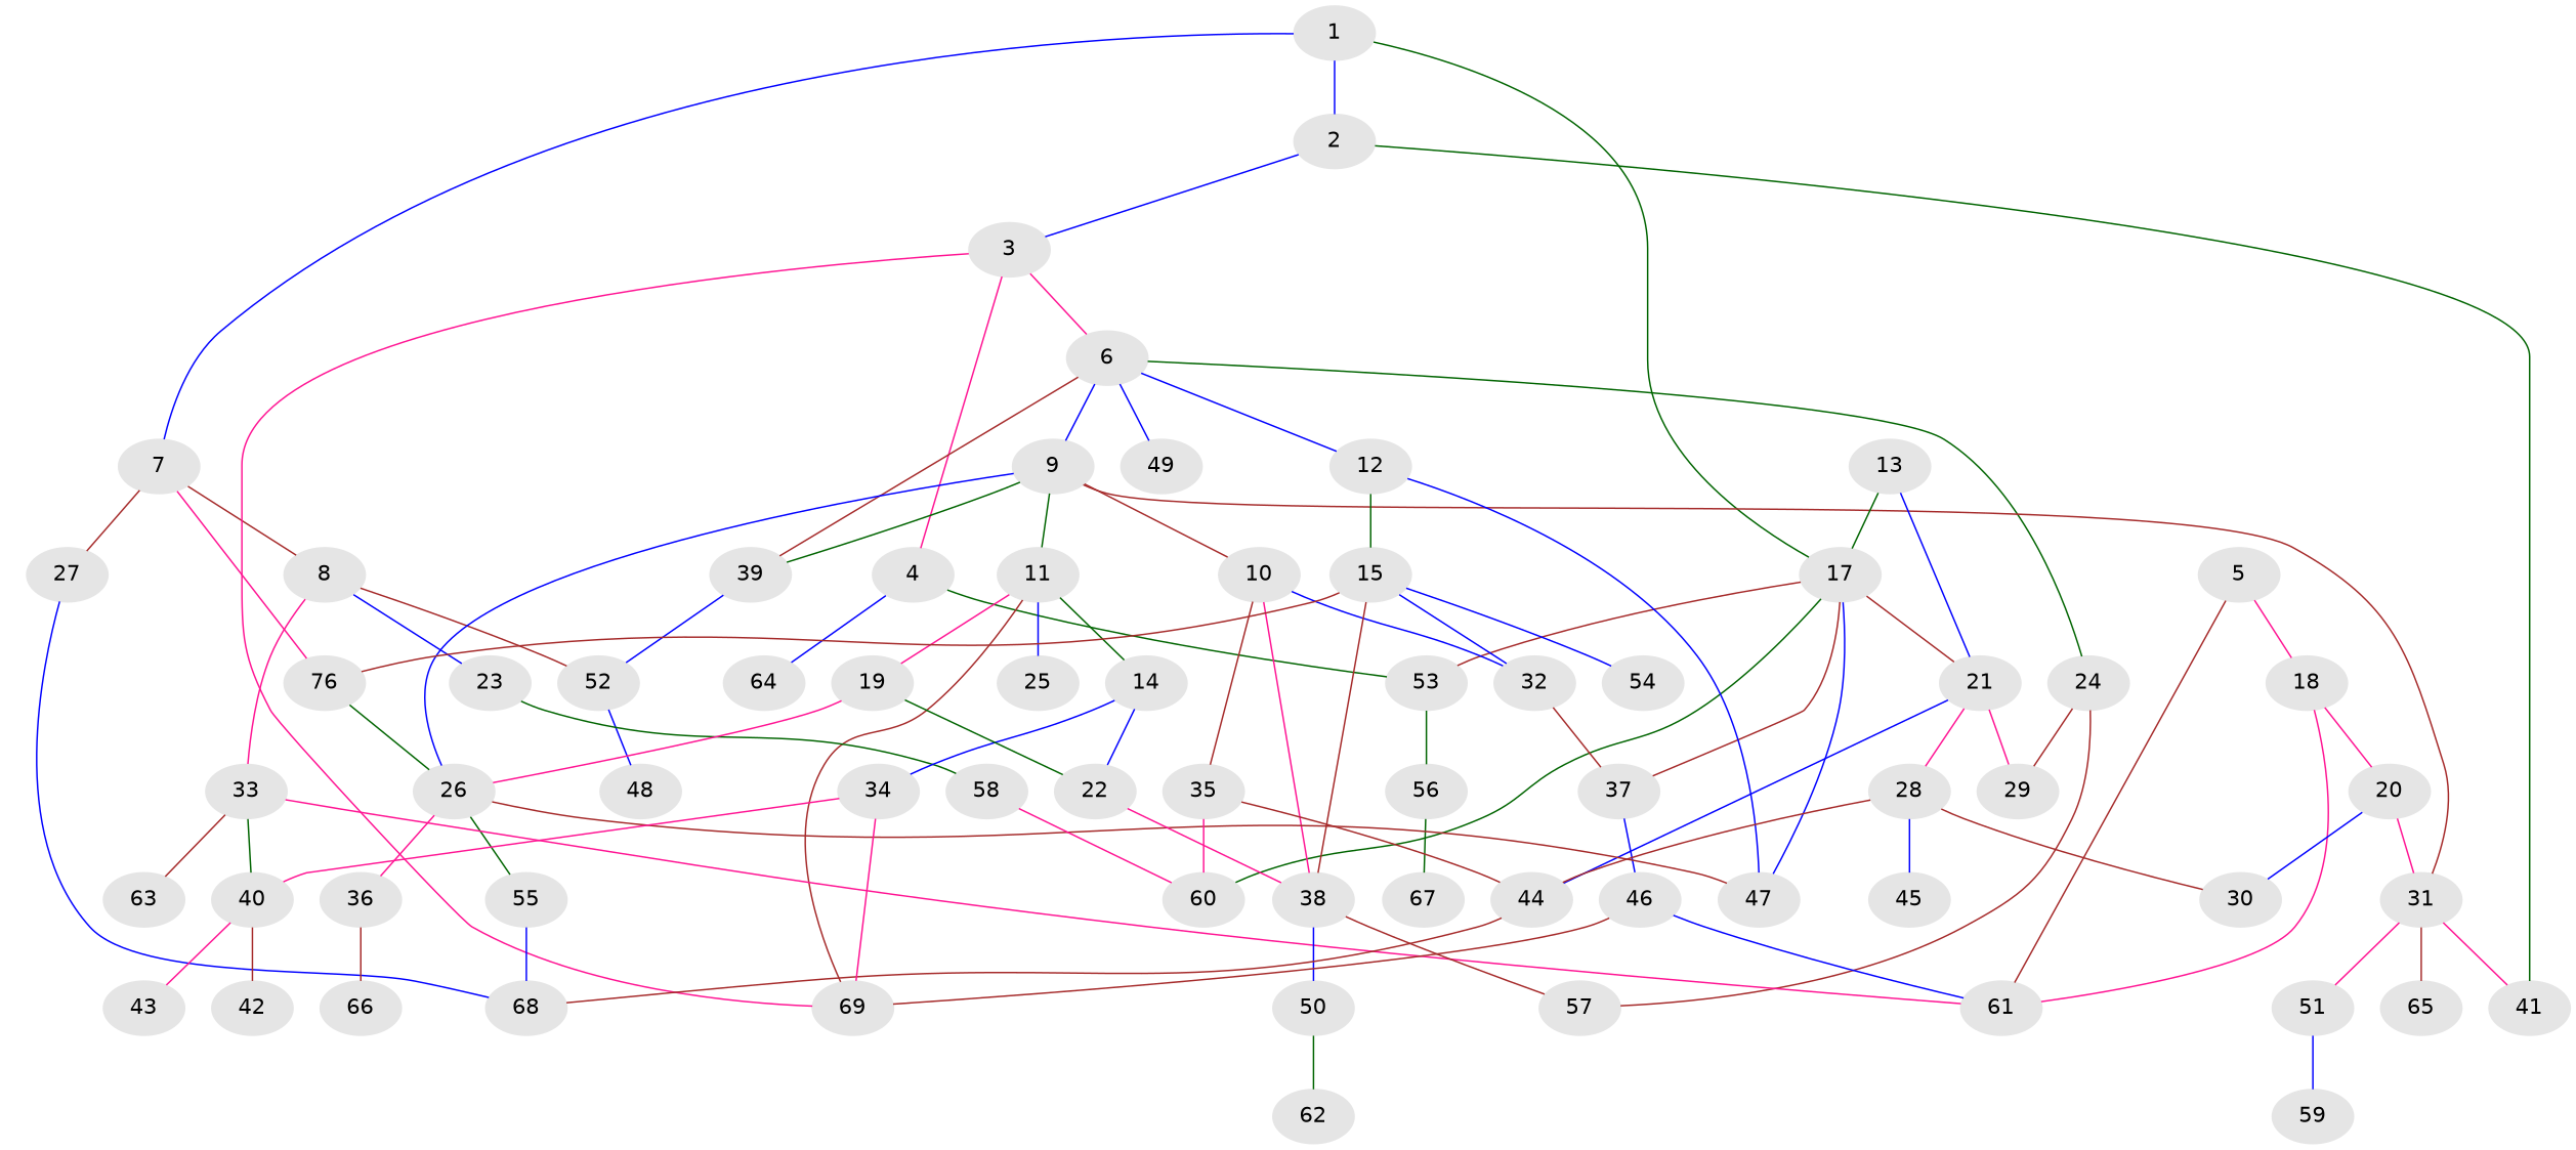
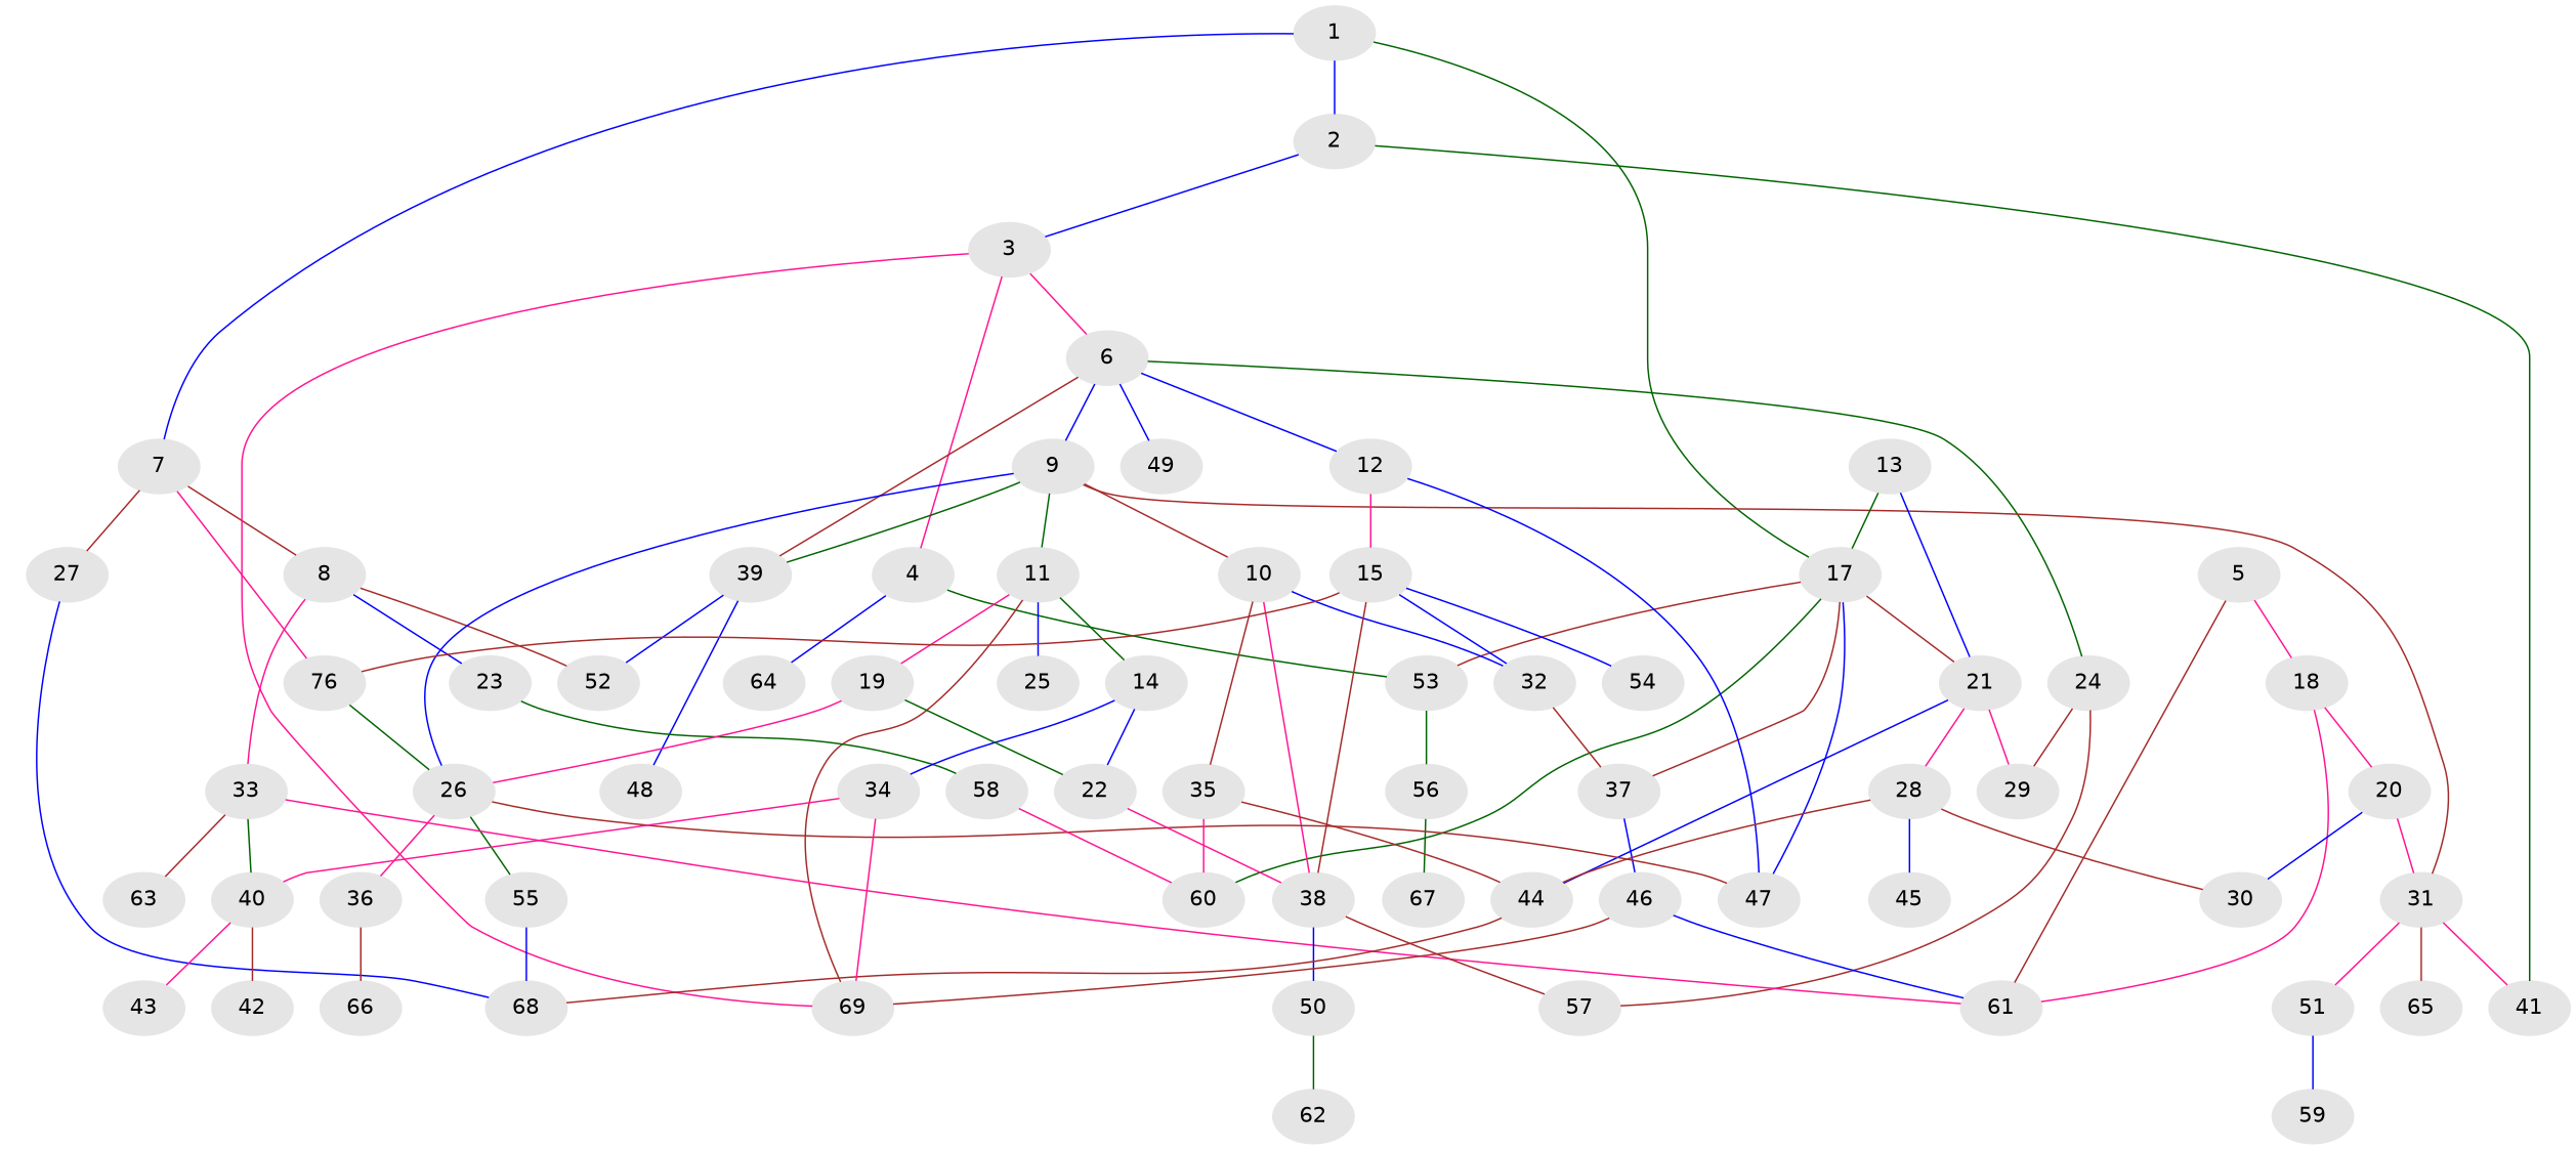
  graph {
    fontname="DejaVu Sans"
    node [color=gray90 fontname="DejaVu Sans" style=filled]
    edge [color=blue fontname="DejaVu Sans"]
    1
    2
    7
    17
    3
    41
    8
    n8 [label=76]
    27
    53
    47
    21
    37
    60
    4
    6
    69
    5
    18
    61
    64
    9
    12
    24
    39
    49
    56
    20
    10
    11
    26
    31
    15
    29
    57
    52
    48
    23
    33
    68
    58
    40
    63
    32
    35
    38
    14
    19
    25
    36
    55
    51
    65
    44
    50
    22
    34
    13
    54
    28
    46
    30
    45
    66
    59
    42
    43
    62
    67
    1 -- 2
    1 -- 7
    1 -- 17 [color=darkgreen]
    2 -- 3
    2 -- 41 [color=darkgreen]
    7 -- 8 [color=brown]
    7 -- n8 [color=deeppink]
    7 -- 27 [color=brown]
    17 -- 53 [color=brown]
    17 -- 47
    17 -- 21 [color=brown]
    17 -- 37 [color=brown]
    17 -- 60 [color=darkgreen]
    3 -- 4 [color=deeppink]
    3 -- 6 [color=deeppink]
    3 -- 69 [color=deeppink]
    8 -- 52 [color=brown]
    8 -- 23
    8 -- 33 [color=deeppink]
    n8 -- 26 [color=darkgreen]
    27 -- 68
    53 -- 56 [color=darkgreen]
    21 -- 29 [color=deeppink]
    21 -- 44
    21 -- 28 [color=deeppink]
    37 -- 46
    4 -- 53 [color=darkgreen]
    4 -- 64
    6 -- 9
    6 -- 12
    6 -- 24 [color=darkgreen]
    6 -- 39 [color=brown]
    6 -- 49
    5 -- 18 [color=deeppink]
    5 -- 61 [color=brown]
    18 -- 61 [color=deeppink]
    18 -- 20 [color=deeppink]
    9 -- 39 [color=darkgreen]
    9 -- 10 [color=brown]
    9 -- 11 [color=darkgreen]
    9 -- 26
    9 -- 31 [color=brown]
    12 -- 47
-   12 -- 15 [color=darkgreen]
+   12 -- 15 [color=deeppink]
    24 -- 29 [color=brown]
    24 -- 57 [color=brown]
    39 -- 52
-   52 -- 48
+   39 -- 48
    56 -- 67 [color=darkgreen]
    20 -- 31 [color=deeppink]
    20 -- 30
    10 -- 32
    10 -- 35 [color=brown]
    10 -- 38 [color=deeppink]
    11 -- 69 [color=brown]
    11 -- 14 [color=darkgreen]
    11 -- 19 [color=deeppink]
    11 -- 25
    26 -- 47 [color=brown]
    26 -- 36 [color=deeppink]
    26 -- 55 [color=darkgreen]
    31 -- 41 [color=deeppink]
    31 -- 51 [color=deeppink]
    31 -- 65 [color=brown]
    15 -- n8 [color=brown]
    15 -- 32
    15 -- 38 [color=brown]
    15 -- 54
    23 -- 58 [color=darkgreen]
    33 -- 61 [color=deeppink]
    33 -- 40 [color=darkgreen]
    33 -- 63 [color=brown]
    58 -- 60 [color=deeppink]
    40 -- 42 [color=brown]
    40 -- 43 [color=deeppink]
    32 -- 37 [color=brown]
    35 -- 60 [color=deeppink]
    35 -- 44 [color=brown]
    38 -- 57 [color=brown]
    38 -- 50
    14 -- 22
    14 -- 34
    19 -- 26 [color=deeppink]
    19 -- 22 [color=darkgreen]
    36 -- 66 [color=brown]
    55 -- 68
    51 -- 59
    44 -- 68 [color=brown]
    50 -- 62 [color=darkgreen]
    22 -- 38 [color=deeppink]
    34 -- 69 [color=deeppink]
    34 -- 40 [color=deeppink]
    13 -- 17 [color=darkgreen]
    13 -- 21
    28 -- 44 [color=brown]
    28 -- 30 [color=brown]
    28 -- 45
    46 -- 69 [color=brown]
    46 -- 61
  }
